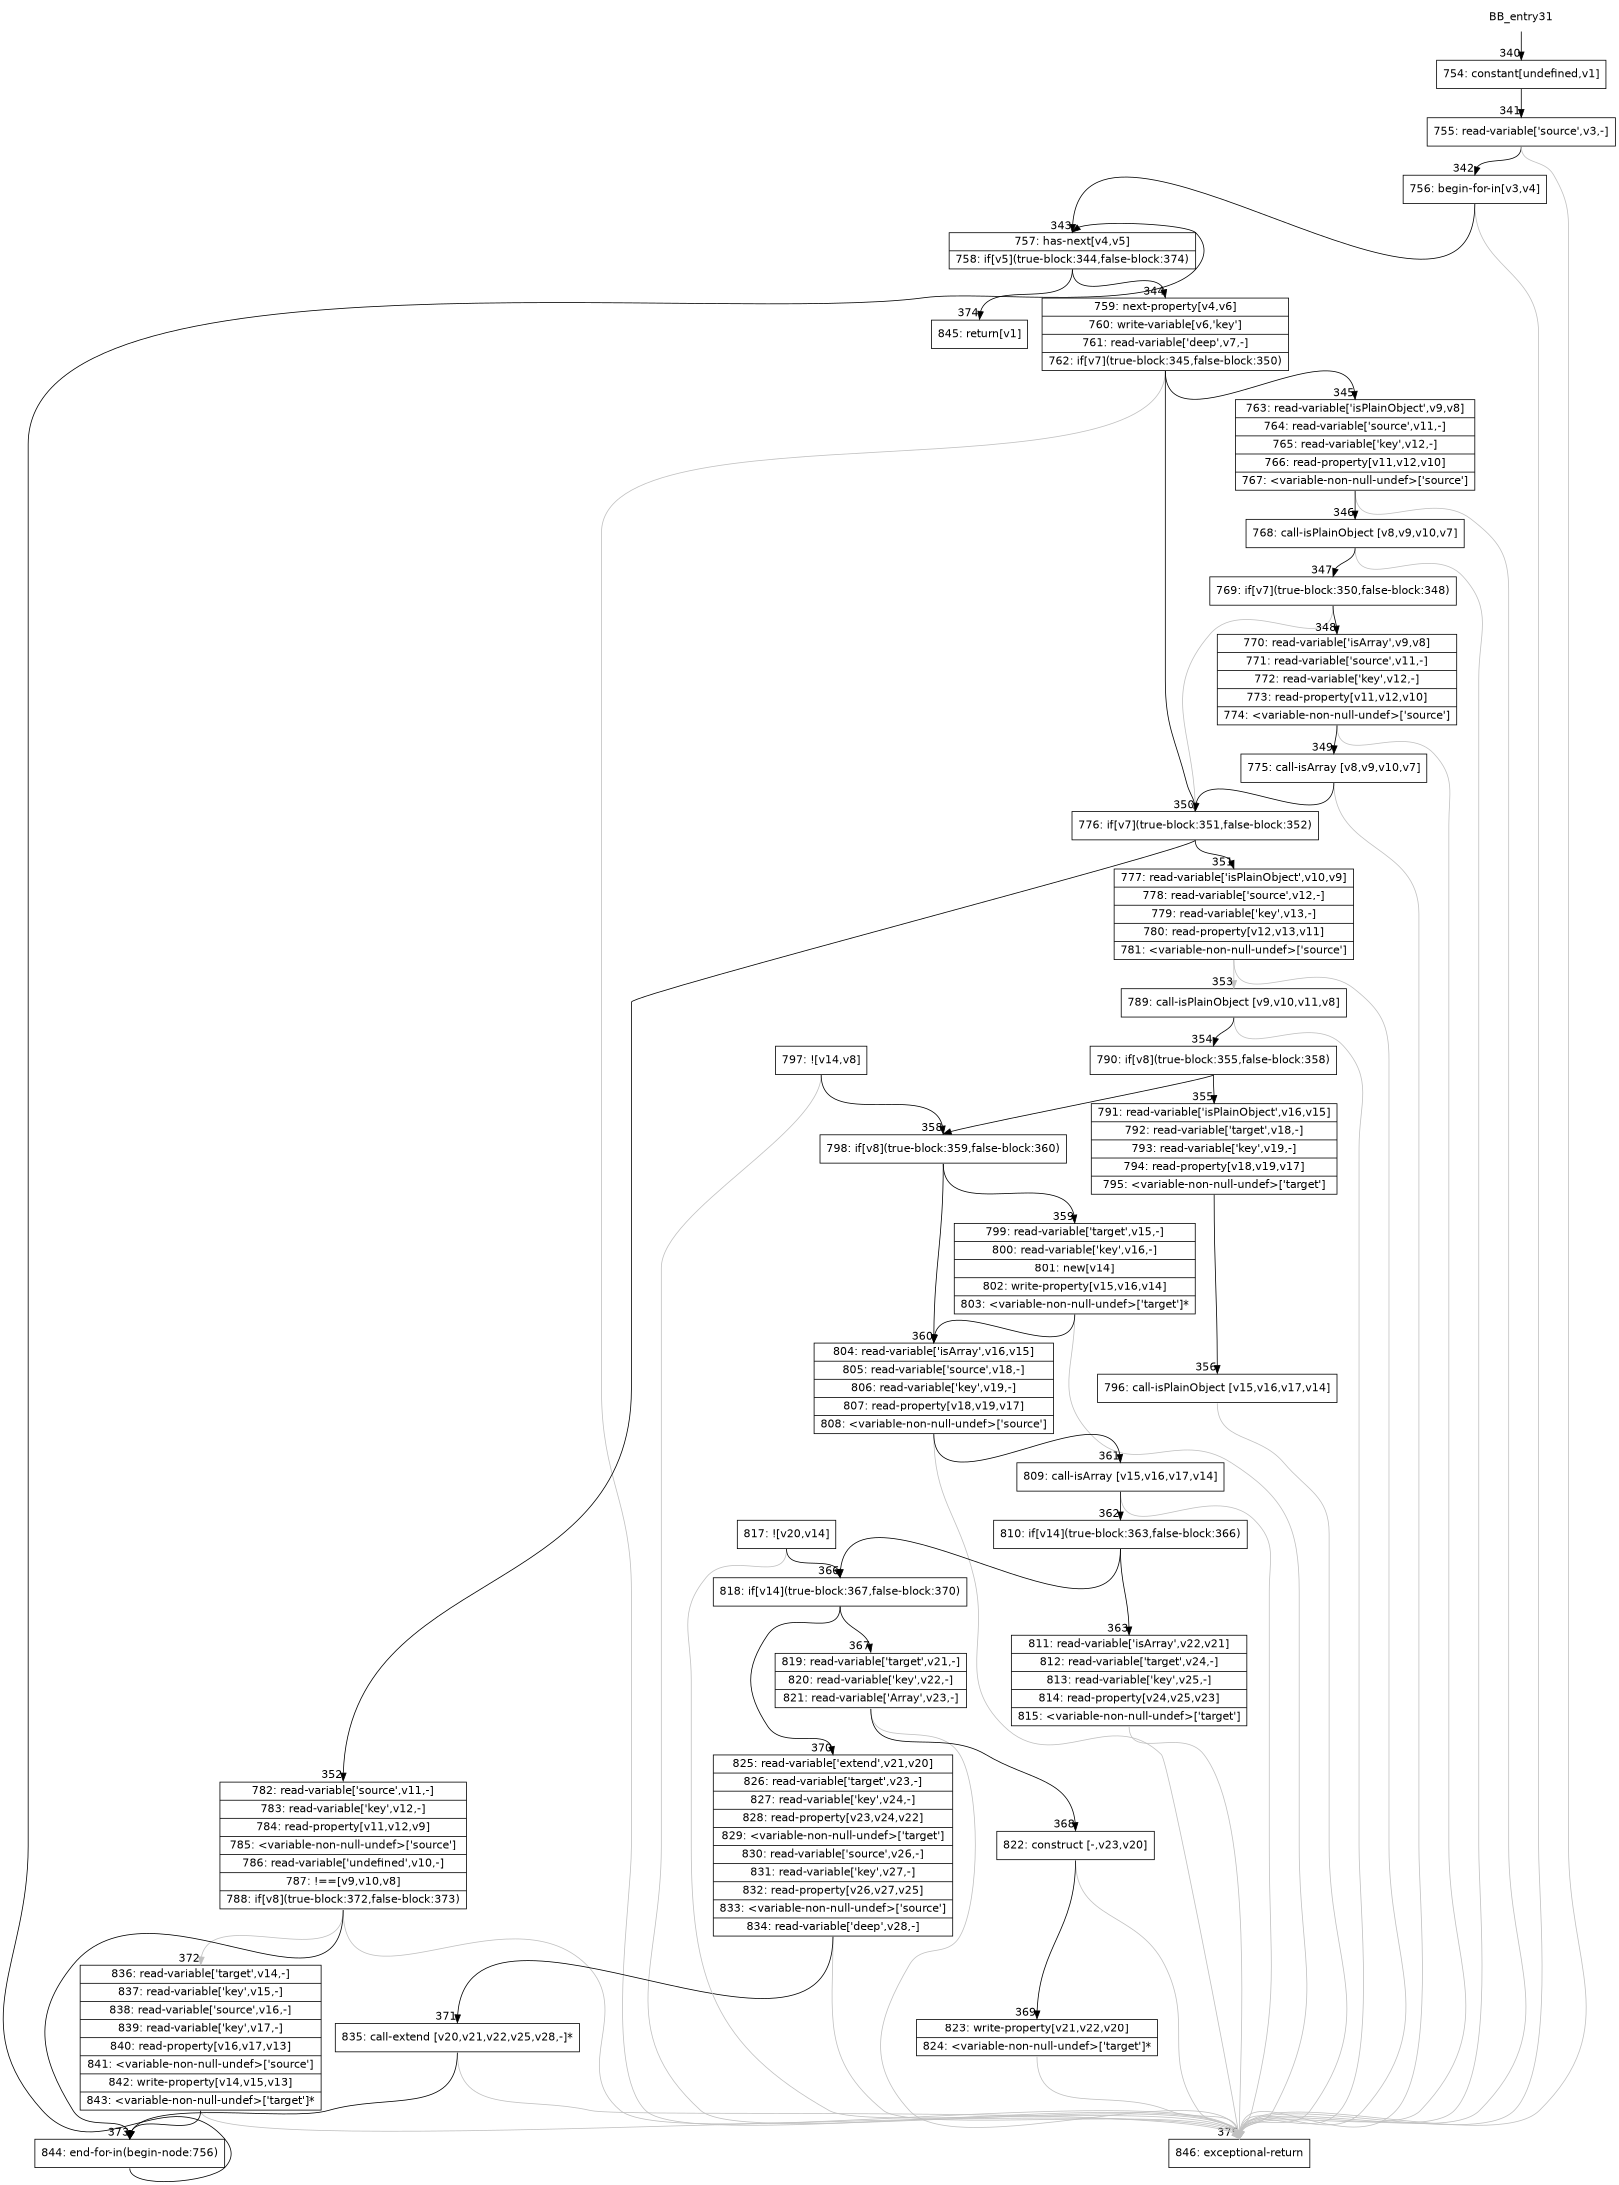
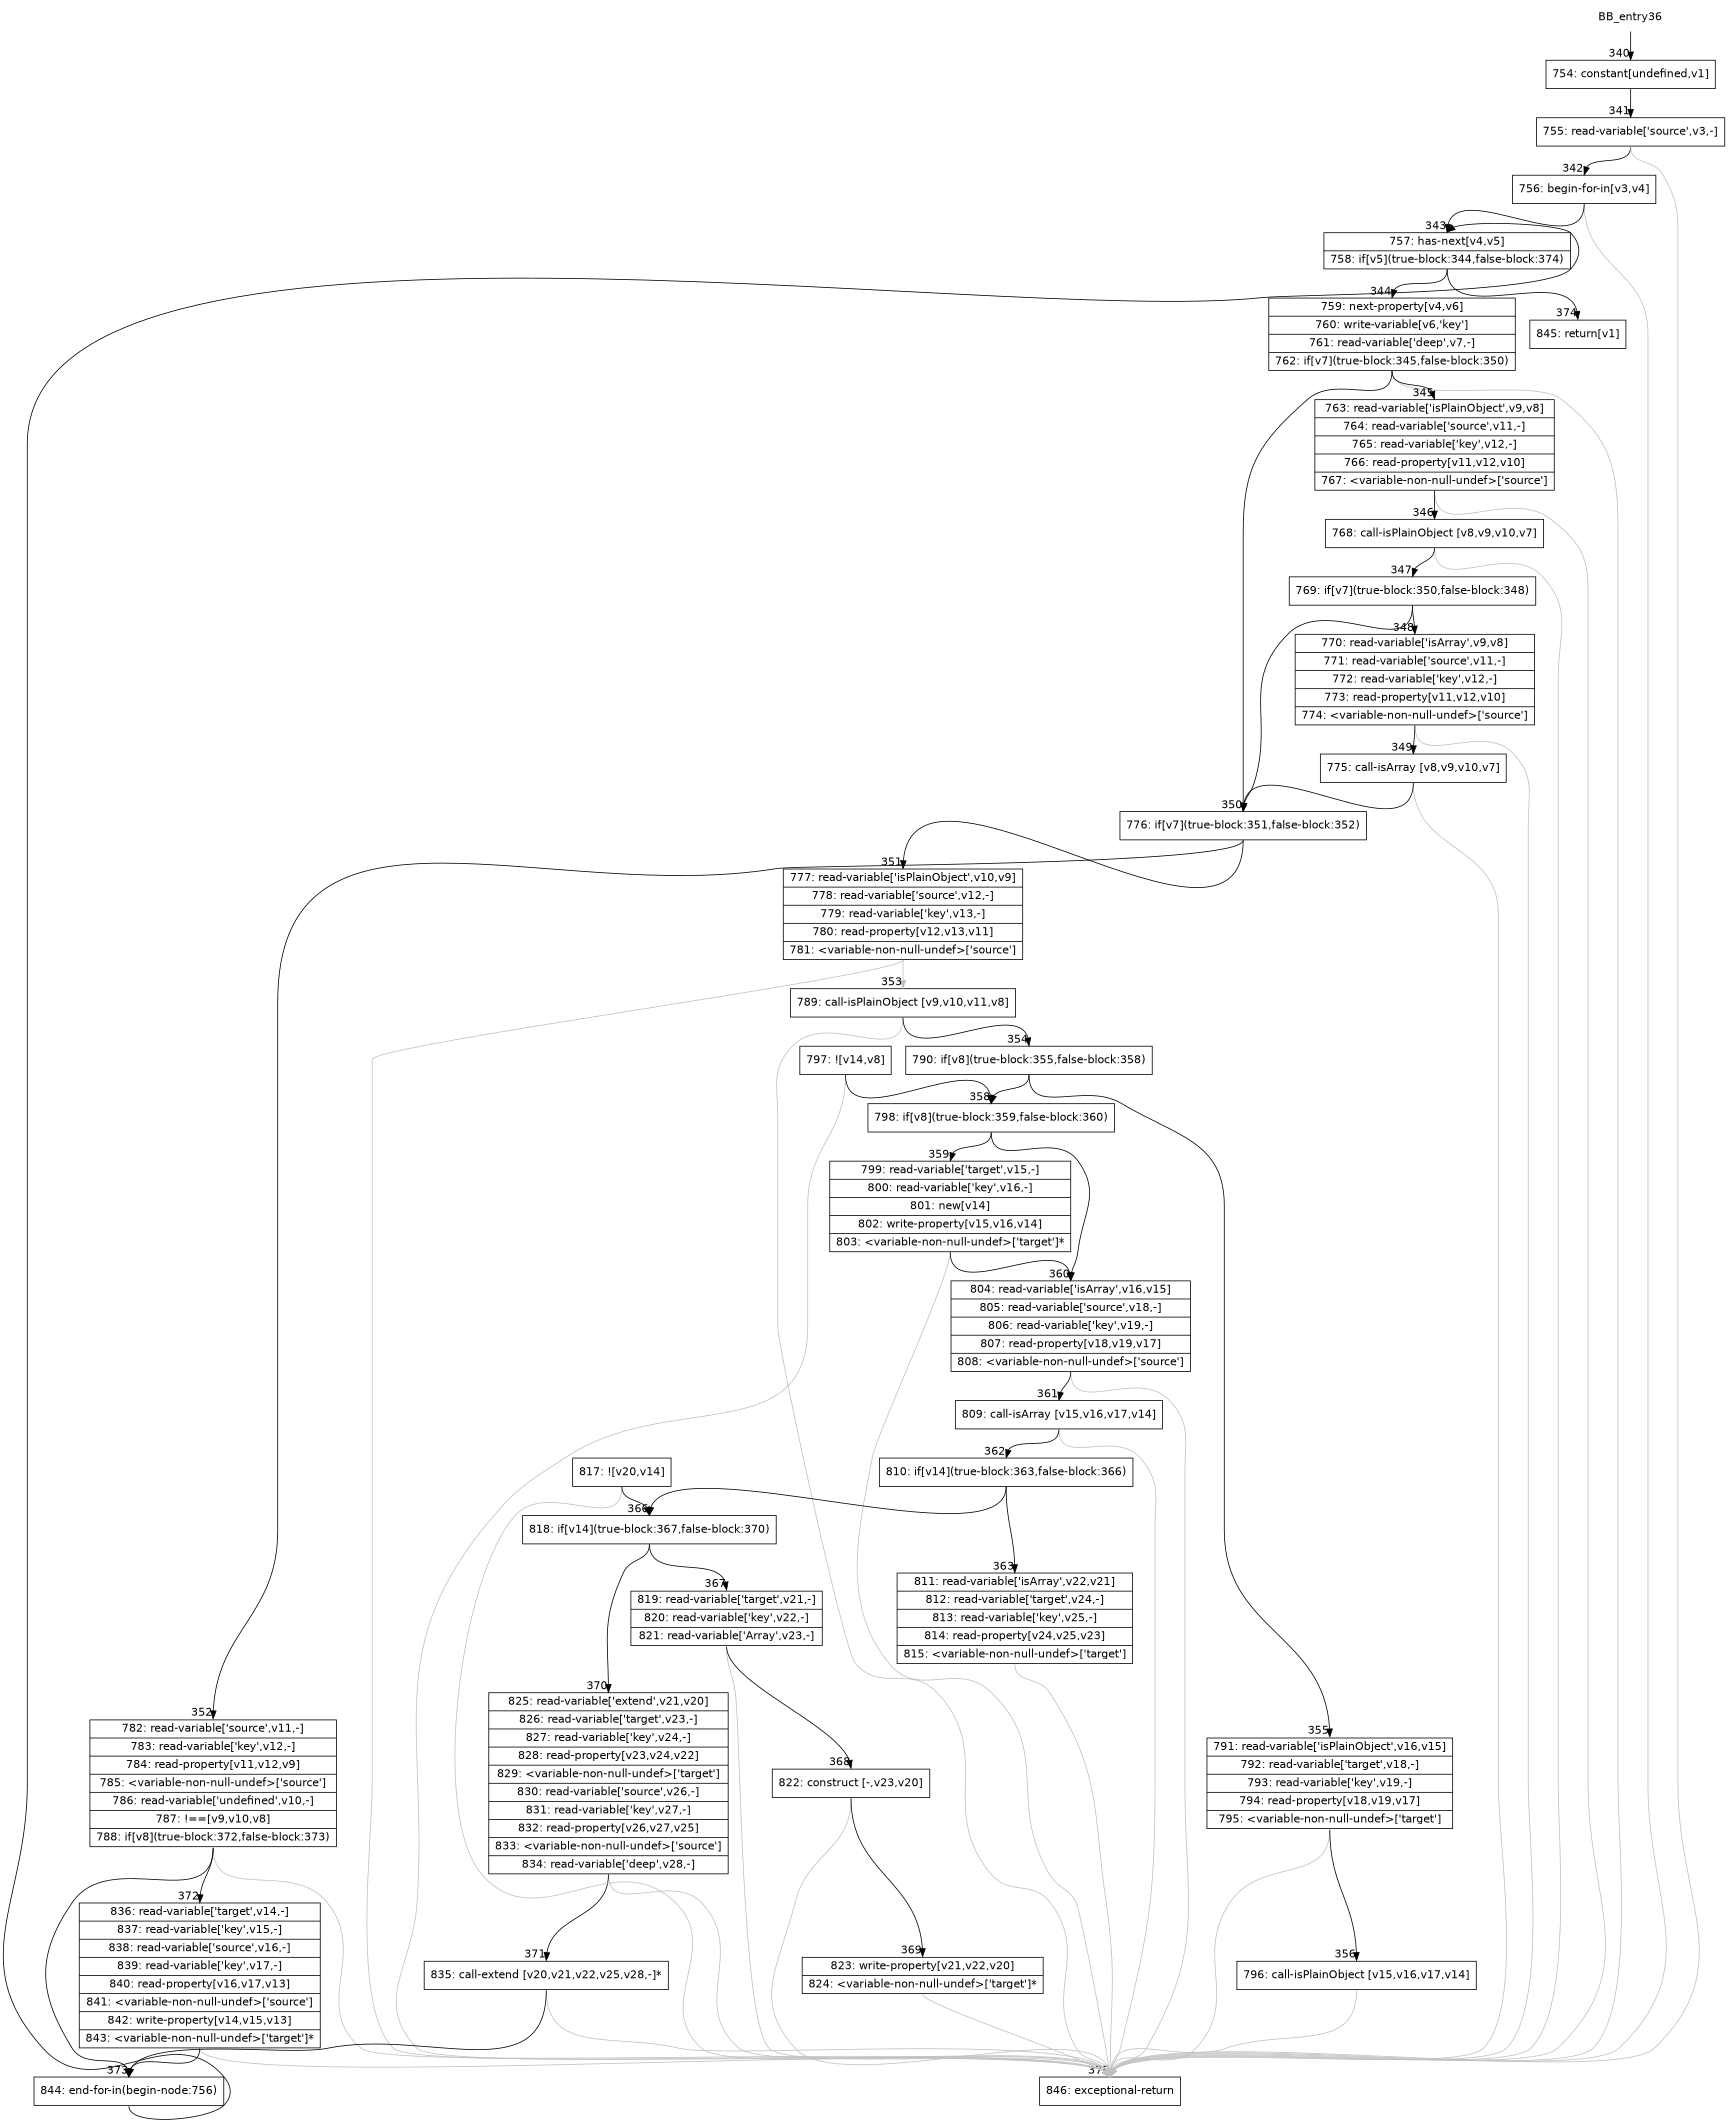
  digraph {
    fontname="DejaVu Sans"
    rankdir=TD
    node [fontname="DejaVu Sans" shape=record]
    edge [fontname="DejaVu Sans" headport=n tailport=s]
-   BB_entry31 [shape=none]
+   BB_entry31 [shape=none label=BB_entry36]
    n2 [label="{754: constant[undefined,v1]}"]
    n3 [label="{755: read-variable['source',v3,-]}"]
    n4 [label="{756: begin-for-in[v3,v4]}"]
    n5 [label="{846: exceptional-return}"]
    n6 [label="{757: has-next[v4,v5]|758: if[v5](true-block:344,false-block:374)}"]
    n7 [label="{759: next-property[v4,v6]|760: write-variable[v6,'key']|761: read-variable['deep',v7,-]|762: if[v7](true-block:345,false-block:350)}"]
    n8 [label="{845: return[v1]}"]
    n9 [label="{776: if[v7](true-block:351,false-block:352)}"]
    n10 [label="{763: read-variable['isPlainObject',v9,v8]|764: read-variable['source',v11,-]|765: read-variable['key',v12,-]|766: read-property[v11,v12,v10]|767: \<variable-non-null-undef\>['source']}"]
    n11 [label="{777: read-variable['isPlainObject',v10,v9]|778: read-variable['source',v12,-]|779: read-variable['key',v13,-]|780: read-property[v12,v13,v11]|781: \<variable-non-null-undef\>['source']}"]
    n12 [label="{782: read-variable['source',v11,-]|783: read-variable['key',v12,-]|784: read-property[v11,v12,v9]|785: \<variable-non-null-undef\>['source']|786: read-variable['undefined',v10,-]|787: !==[v9,v10,v8]|788: if[v8](true-block:372,false-block:373)}"]
    n13 [label="{768: call-isPlainObject [v8,v9,v10,v7]}"]
    n14 [label="{789: call-isPlainObject [v9,v10,v11,v8]}"]
    n15 [label="{836: read-variable['target',v14,-]|837: read-variable['key',v15,-]|838: read-variable['source',v16,-]|839: read-variable['key',v17,-]|840: read-property[v16,v17,v13]|841: \<variable-non-null-undef\>['source']|842: write-property[v14,v15,v13]|843: \<variable-non-null-undef\>['target']*}"]
    n16 [label="{844: end-for-in(begin-node:756)}"]
    n17 [label="{769: if[v7](true-block:350,false-block:348)}"]
    n18 [label="{770: read-variable['isArray',v9,v8]|771: read-variable['source',v11,-]|772: read-variable['key',v12,-]|773: read-property[v11,v12,v10]|774: \<variable-non-null-undef\>['source']}"]
    n19 [label="{775: call-isArray [v8,v9,v10,v7]}"]
    n20 [label="{790: if[v8](true-block:355,false-block:358)}"]
    n21 [label="{798: if[v8](true-block:359,false-block:360)}"]
    n22 [label="{791: read-variable['isPlainObject',v16,v15]|792: read-variable['target',v18,-]|793: read-variable['key',v19,-]|794: read-property[v18,v19,v17]|795: \<variable-non-null-undef\>['target']}"]
    n23 [label="{799: read-variable['target',v15,-]|800: read-variable['key',v16,-]|801: new[v14]|802: write-property[v15,v16,v14]|803: \<variable-non-null-undef\>['target']*}"]
    n24 [label="{804: read-variable['isArray',v16,v15]|805: read-variable['source',v18,-]|806: read-variable['key',v19,-]|807: read-property[v18,v19,v17]|808: \<variable-non-null-undef\>['source']}"]
    n25 [label="{796: call-isPlainObject [v15,v16,v17,v14]}"]
    n26 [label="{809: call-isArray [v15,v16,v17,v14]}"]
    n27 [label="{797: ![v14,v8]}"]
    n28 [label="{810: if[v14](true-block:363,false-block:366)}"]
    n29 [label="{818: if[v14](true-block:367,false-block:370)}"]
    n30 [label="{811: read-variable['isArray',v22,v21]|812: read-variable['target',v24,-]|813: read-variable['key',v25,-]|814: read-property[v24,v25,v23]|815: \<variable-non-null-undef\>['target']}"]
    n31 [label="{819: read-variable['target',v21,-]|820: read-variable['key',v22,-]|821: read-variable['Array',v23,-]}"]
    n32 [label="{825: read-variable['extend',v21,v20]|826: read-variable['target',v23,-]|827: read-variable['key',v24,-]|828: read-property[v23,v24,v22]|829: \<variable-non-null-undef\>['target']|830: read-variable['source',v26,-]|831: read-variable['key',v27,-]|832: read-property[v26,v27,v25]|833: \<variable-non-null-undef\>['source']|834: read-variable['deep',v28,-]}"]
    n33 [label="{822: construct [-,v23,v20]}"]
    n34 [label="{835: call-extend [v20,v21,v22,v25,v28,-]*}"]
    n35 [label="{817: ![v20,v14]}"]
    n36 [label="{823: write-property[v21,v22,v20]|824: \<variable-non-null-undef\>['target']*}"]
    BB_entry31 -> n2 [headlabel="    340"]
    n2 -> n3 [headlabel="      341"]
    n3 -> n4 [headlabel="      342"]
    n3 -> n5 [color=gray headlabel="      375"]
    n4 -> n5 [color=gray]
    n4 -> n6 [headlabel="      343"]
    n6 -> n7 [headlabel="      344"]
    n6 -> n8 [headlabel="      374"]
    n7 -> n5 [color=gray]
    n7 -> n9 [headlabel="      350"]
    n7 -> n10 [headlabel="      345"]
    n9 -> n11 [headlabel="      351"]
    n9 -> n12 [headlabel="      352"]
    n10 -> n5 [color=gray]
    n10 -> n13 [headlabel="      346"]
    n11 -> n5 [color=gray]
    n11 -> n14 [color=gray headlabel="      353"]
    n12 -> n5 [color=gray]
-   n12 -> n15 [headlabel="      372" color=gray]
+   n12 -> n15 [headlabel="      372"]
    n12 -> n16 [headlabel="      373"]
    n13 -> n5 [color=gray]
    n13 -> n17 [headlabel="      347"]
    n14 -> n5 [color=gray]
    n14 -> n20 [headlabel="      354"]
    n15 -> n5 [color=gray]
    n15 -> n16
    n16 -> n6
-   n17 -> n9 [color=gray]
+   n17 -> n9
    n17 -> n18 [headlabel="      348"]
    n18 -> n5 [color=gray]
    n18 -> n19 [headlabel="      349"]
    n19 -> n5 [color=gray]
    n19 -> n9
    n20 -> n21 [headlabel="      358"]
    n20 -> n22 [headlabel="      355"]
    n21 -> n23 [headlabel="      359"]
    n21 -> n24 [headlabel="      360"]
+   n22 -> n5 [color=gray]
    n22 -> n25 [headlabel="      356"]
    n23 -> n5 [color=gray]
    n23 -> n24
    n24 -> n5 [color=gray]
    n24 -> n26 [headlabel="      361"]
    n25 -> n5 [color=gray]
    n26 -> n5 [color=gray]
    n26 -> n28 [headlabel="      362"]
    n27 -> n5 [color=gray]
    n27 -> n21
    n28 -> n29 [headlabel="      366"]
    n28 -> n30 [headlabel="      363"]
    n29 -> n31 [headlabel="      367"]
    n29 -> n32 [headlabel="      370"]
    n30 -> n5 [color=gray]
    n31 -> n5 [color=gray]
    n31 -> n33 [headlabel="      368"]
    n32 -> n5 [color=gray]
    n32 -> n34 [headlabel="      371"]
    n33 -> n5 [color=gray]
    n33 -> n36 [headlabel="      369"]
    n34 -> n5 [color=gray]
    n34 -> n16
    n35 -> n5 [color=gray]
    n35 -> n29
    n36 -> n5 [color=gray]
  }
